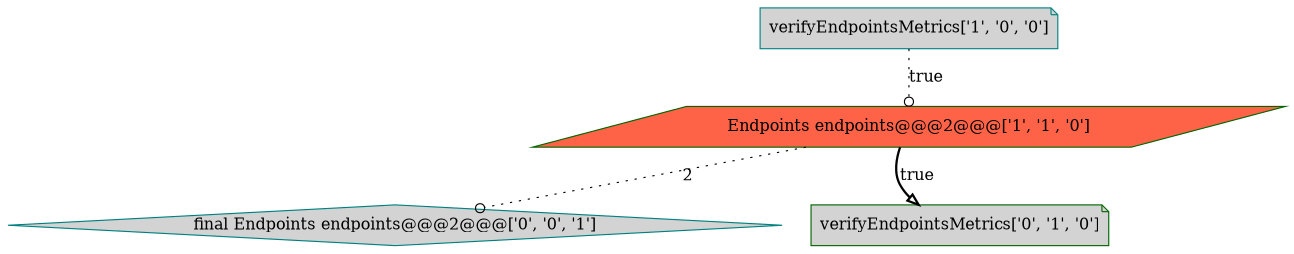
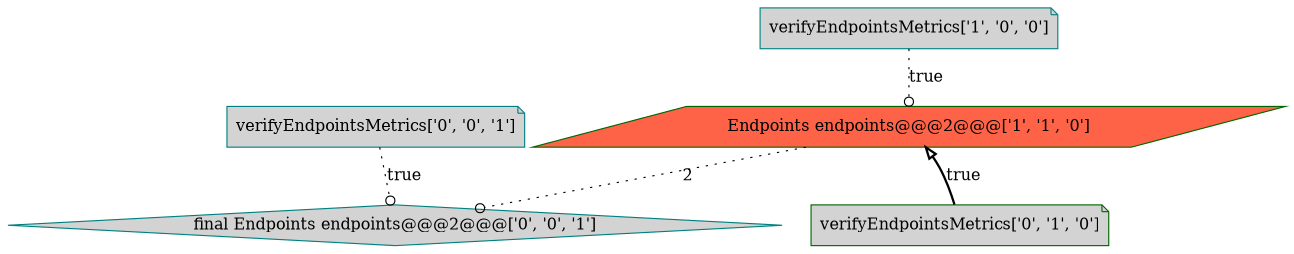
  digraph {
    node [color=teal fillcolor=lightgray shape=note style=filled]
    edge [arrowhead=odot style=dotted]
    n1 [color=darkgreen fillcolor=tomato label="Endpoints endpoints@@@2@@@['1', '1', '0']" shape=parallelogram]
    n2 [label="final Endpoints endpoints@@@2@@@['0', '0', '1']" shape=diamond]
+   n3 [label="verifyEndpointsMetrics['0', '0', '1']"]
    n4 [color=darkgreen label="verifyEndpointsMetrics['0', '1', '0']"]
    n5 [label="verifyEndpointsMetrics['1', '0', '0']"]
    n1 -> n2 [label=2]
-   n1 -> n4 [arrowhead=onormal label=true style=bold]
+   n3 -> n2 [label=true]
+   n4 -> n1 [arrowhead=onormal label=true style=bold]
    n5 -> n1 [label=true]
  }
